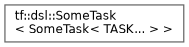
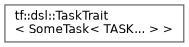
  digraph {
    rankdir=TB
-   n1 [color=grey40 fillcolor=white fontname=Helvetica fontsize=10 height=0.2 label="tf::dsl::SomeTask\l\< SomeTask\< TASK... \> \>" shape=box style=filled width=0.4]
+   n1 [color=grey40 fillcolor=white fontname=Helvetica fontsize=10 height=0.2 label="tf::dsl::TaskTrait\l\< SomeTask\< TASK... \> \>" shape=box style=filled width=0.4]
  }
